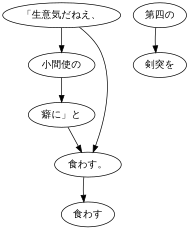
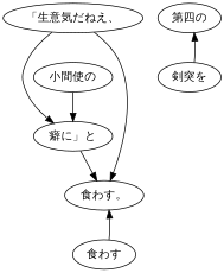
  digraph {
    fontname="Noto Sans"
    node [fontname="Noto Sans"]
    edge [fontname="Noto Sans"]
    n1 [label="「生意気だねえ、"]
    n2 [label="癖に」と"]
    n3 [label="食わす。"]
    n4 [label="小間使の"]
    n5 [label="第四の"]
    n6 [label="剣突を"]
    n7 [label="食わす"]
-   n1 -> n4
+   n1 -> n2
    n1 -> n3
    n2 -> n3
    n4 -> n2
-   n5 -> n6
-   n3 -> n7
+   n6 -> n5
+   n7 -> n3
  }
